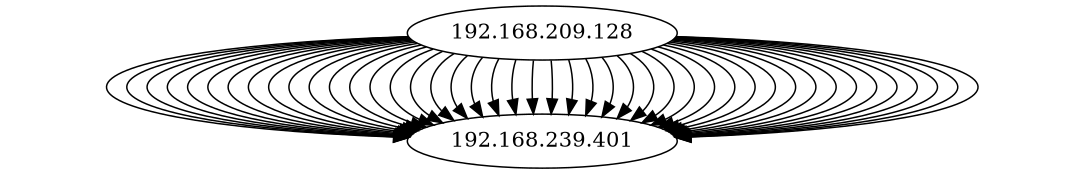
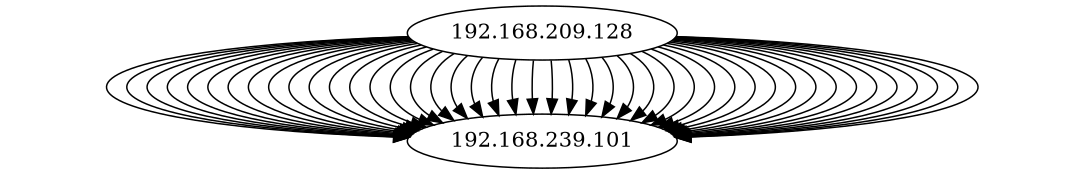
  digraph {
    node [activity_score=1.00 degree=638 total_connections=638]
    edge [conn_state_other=0.00 conn_state_partial=0.00 conn_state_rejected_reset=0.00 conn_state_successful=1.00 conn_state_suspicious=0.00 dst_port_type=0.00 history_length=0.80 local_orig=1.00 local_resp=1.00 orig_bytes=0.37 orig_ip_bytes=0.45 orig_pkts=0.13 protocol_ICMP=0.00 protocol_TCP=1.00 protocol_UDP=0.00 protocol_UNKNOWN=0.00 resp_bytes=0.38 resp_ip_bytes=0.48 resp_pkts=0.13 service_DNS=0.00 service_FTP=0.00 service_HTTP=1.00 service_SSH=0.00 service_UNKNOWN=0.00 src_port_type=1.00 timestamp_cos=-0.87 timestamp_sin=-0.49]
    "192.168.209.128" [in_degree=23 out_degree=615]
-   "192.168.239.101" [in_degree=615 out_degree=23 label="192.168.239.401"]
+   "192.168.239.101" [in_degree=615 out_degree=23]
    "192.168.209.128" -> "192.168.239.101" [conn_state_rejected_reset=1.00 conn_state_successful=0.00 history_length=0.30 orig_bytes=0.00 orig_ip_bytes=0.33 orig_pkts=0.08 resp_bytes=0.00 resp_ip_bytes=0.30 resp_pkts=0.05 service_HTTP=0.00 service_UNKNOWN=1.00 src_port_type=0.50]
    "192.168.209.128" -> "192.168.239.101" [conn_state_rejected_reset=1.00 conn_state_successful=0.00 history_length=0.30 orig_bytes=0.00 orig_ip_bytes=0.33 orig_pkts=0.08 resp_bytes=0.00 resp_ip_bytes=0.30 resp_pkts=0.05 service_HTTP=0.00 service_UNKNOWN=1.00 src_port_type=0.50]
    "192.168.209.128" -> "192.168.239.101" [conn_state_rejected_reset=1.00 conn_state_successful=0.00 history_length=0.30 orig_bytes=0.00 orig_ip_bytes=0.33 orig_pkts=0.08 resp_bytes=0.00 resp_ip_bytes=0.30 resp_pkts=0.05 service_HTTP=0.00 service_UNKNOWN=1.00 src_port_type=0.50]
    "192.168.209.128" -> "192.168.239.101" [conn_state_rejected_reset=1.00 conn_state_successful=0.00 history_length=0.30 orig_bytes=0.00 orig_ip_bytes=0.33 orig_pkts=0.08 resp_bytes=0.00 resp_ip_bytes=0.30 resp_pkts=0.05 service_HTTP=0.00 service_UNKNOWN=1.00 src_port_type=0.50]
    "192.168.209.128" -> "192.168.239.101" [conn_state_rejected_reset=1.00 conn_state_successful=0.00 history_length=0.30 orig_bytes=0.00 orig_ip_bytes=0.33 orig_pkts=0.08 resp_bytes=0.00 resp_ip_bytes=0.30 resp_pkts=0.05 service_HTTP=0.00 service_UNKNOWN=1.00 src_port_type=0.50]
    "192.168.209.128" -> "192.168.239.101" [conn_state_rejected_reset=1.00 conn_state_successful=0.00 history_length=0.30 orig_bytes=0.00 orig_ip_bytes=0.33 orig_pkts=0.08 resp_bytes=0.00 resp_ip_bytes=0.29 resp_pkts=0.05 service_HTTP=0.00 service_UNKNOWN=1.00 src_port_type=0.50]
    "192.168.209.128" -> "192.168.239.101" [conn_state_rejected_reset=1.00 conn_state_successful=0.00 history_length=0.30 orig_bytes=0.00 orig_ip_bytes=0.33 orig_pkts=0.08 resp_bytes=0.00 resp_ip_bytes=0.29 resp_pkts=0.05 service_HTTP=0.00 service_UNKNOWN=1.00 src_port_type=0.50]
    "192.168.209.128" -> "192.168.239.101" [conn_state_rejected_reset=1.00 conn_state_successful=0.00 history_length=0.20 orig_bytes=0.00 orig_ip_bytes=0.30 orig_pkts=0.05 resp_bytes=0.00 resp_ip_bytes=0.27 resp_pkts=0.05 service_HTTP=0.00 service_UNKNOWN=1.00 src_port_type=0.50]
    "192.168.209.128" -> "192.168.239.101" [orig_pkts=0.14 resp_bytes=0.44]
    "192.168.209.128" -> "192.168.239.101" [orig_bytes=0.47 orig_ip_bytes=0.50 orig_pkts=0.14 resp_bytes=0.44]
    "192.168.209.128" -> "192.168.239.101" [orig_bytes=0.21 orig_ip_bytes=0.46 orig_pkts=0.18 resp_bytes=0.67 resp_ip_bytes=0.68 resp_pkts=0.19]
    "192.168.209.128" -> "192.168.239.101" [orig_pkts=0.14 resp_bytes=0.45]
    "192.168.209.128" -> "192.168.239.101" [orig_bytes=0.36 orig_ip_bytes=0.48 orig_pkts=0.19 resp_bytes=0.67 resp_ip_bytes=0.68 resp_pkts=0.18]
    "192.168.209.128" -> "192.168.239.101" [orig_bytes=0.38 orig_pkts=0.14 resp_bytes=0.44]
    "192.168.209.128" -> "192.168.239.101" [orig_pkts=0.14 resp_ip_bytes=0.44]
    "192.168.209.128" -> "192.168.239.101" [orig_pkts=0.14 resp_bytes=0.45]
    "192.168.209.128" -> "192.168.239.101" [orig_bytes=0.22 orig_ip_bytes=0.43 orig_pkts=0.15 resp_bytes=0.31 resp_ip_bytes=0.43 resp_pkts=0.14 service_HTTP=0.00 service_UNKNOWN=1.00 src_port_type=0.50]
    "192.168.209.128" -> "192.168.239.101" [orig_bytes=0.39 resp_ip_bytes=0.44]
    "192.168.209.128" -> "192.168.239.101" [orig_bytes=0.42 orig_ip_bytes=0.49 orig_pkts=0.17 resp_bytes=0.67 resp_ip_bytes=0.68 resp_pkts=0.19]
    "192.168.209.128" -> "192.168.239.101" [orig_ip_bytes=0.44 resp_bytes=0.44]
    "192.168.209.128" -> "192.168.239.101" [orig_ip_bytes=0.44 resp_ip_bytes=0.44]
    "192.168.209.128" -> "192.168.239.101" [orig_bytes=0.24 orig_ip_bytes=0.43 orig_pkts=0.15 resp_bytes=0.31 resp_ip_bytes=0.43 resp_pkts=0.14 service_HTTP=0.00 service_UNKNOWN=1.00 src_port_type=0.50]
    "192.168.209.128" -> "192.168.239.101" [orig_ip_bytes=0.44 resp_bytes=0.44]
    "192.168.209.128" -> "192.168.239.101" [orig_bytes=0.38 orig_ip_bytes=0.44 resp_bytes=0.45]
    "192.168.209.128" -> "192.168.239.101" [orig_ip_bytes=0.44 resp_bytes=0.44]
    "192.168.209.128" -> "192.168.239.101" [orig_bytes=0.39 resp_ip_bytes=0.44]
    "192.168.209.128" -> "192.168.239.101" [orig_ip_bytes=0.44 resp_bytes=0.44]
    "192.168.209.128" -> "192.168.239.101" [orig_ip_bytes=0.44 resp_bytes=0.45]
    "192.168.209.128" -> "192.168.239.101" [orig_bytes=0.39 resp_ip_bytes=0.44]
    "192.168.209.128" -> "192.168.239.101" [orig_bytes=0.46 orig_ip_bytes=0.49 orig_pkts=0.15 resp_bytes=0.51 resp_ip_bytes=0.53 resp_pkts=0.16 service_HTTP=0.00 service_UNKNOWN=1.00 src_port_type=0.50]
    "192.168.209.128" -> "192.168.239.101" [orig_bytes=0.36 orig_ip_bytes=0.48 orig_pkts=0.18 resp_bytes=0.67 resp_ip_bytes=0.68 resp_pkts=0.19]
    "192.168.209.128" -> "192.168.239.101" [orig_bytes=0.39 resp_ip_bytes=0.44]
    "192.168.209.128" -> "192.168.239.101" [orig_bytes=0.39 resp_ip_bytes=0.44]
    "192.168.209.128" -> "192.168.239.101" [orig_bytes=0.48 orig_ip_bytes=0.52 orig_pkts=0.16 resp_bytes=0.56 resp_ip_bytes=0.57 resp_pkts=0.16 service_HTTP=0.00 service_SSH=1.00 src_port_type=0.50]
    "192.168.209.128" -> "192.168.239.101" [orig_bytes=0.39 resp_ip_bytes=0.44]
    "192.168.209.128" -> "192.168.239.101" [orig_bytes=0.39 resp_ip_bytes=0.44]
    "192.168.209.128" -> "192.168.239.101" [orig_bytes=0.39 resp_ip_bytes=0.44]
    "192.168.209.128" -> "192.168.239.101" [orig_bytes=0.49 orig_ip_bytes=0.52 orig_pkts=0.16 resp_bytes=0.54 resp_ip_bytes=0.55 resp_pkts=0.16 service_HTTP=0.00 service_SSH=1.00 src_port_type=0.50]
    "192.168.209.128" -> "192.168.239.101" [orig_bytes=0.39 resp_ip_bytes=0.44]
    "192.168.209.128" -> "192.168.239.101" [orig_bytes=0.46 orig_ip_bytes=0.49 orig_pkts=0.14 resp_bytes=0.51 resp_ip_bytes=0.53 resp_pkts=0.15 service_HTTP=0.00 service_UNKNOWN=1.00 src_port_type=0.50]
    "192.168.209.128" -> "192.168.239.101" [orig_bytes=0.46 orig_ip_bytes=0.49 orig_pkts=0.14 resp_bytes=0.51 resp_ip_bytes=0.53 resp_pkts=0.15 service_HTTP=0.00 service_UNKNOWN=1.00 src_port_type=0.50]
    "192.168.209.128" -> "192.168.239.101" [orig_bytes=0.49 orig_ip_bytes=0.52 orig_pkts=0.16 resp_bytes=0.53 resp_ip_bytes=0.55 resp_pkts=0.16 service_HTTP=0.00 service_SSH=1.00 src_port_type=0.50]
    "192.168.209.128" -> "192.168.239.101" [conn_state_rejected_reset=1.00 conn_state_successful=0.00 orig_bytes=0.21 orig_pkts=0.17 resp_bytes=0.67 resp_ip_bytes=0.68 resp_pkts=0.18]
    "192.168.209.128" -> "192.168.239.101" [conn_state_rejected_reset=1.00 conn_state_successful=0.00 history_length=0.70 orig_bytes=0.27 orig_pkts=0.17 resp_bytes=0.67 resp_ip_bytes=0.68 resp_pkts=0.17]
  }
